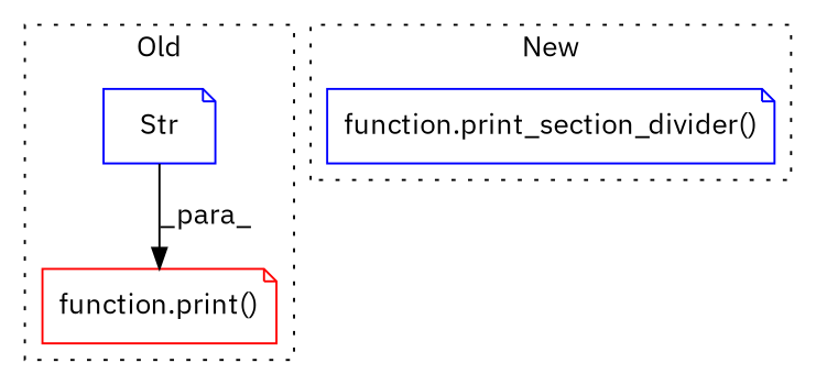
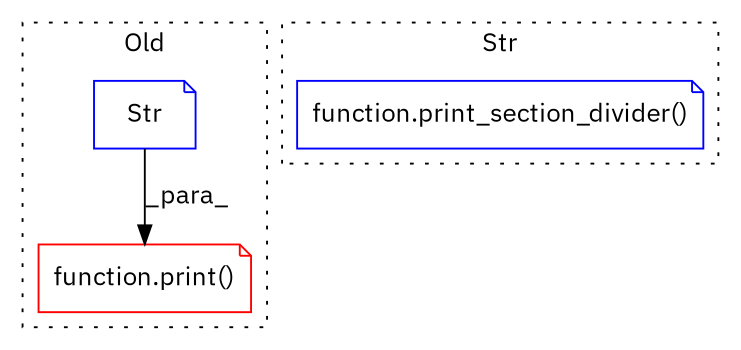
  digraph {
    fontname="IBM Plex Sans"
    node [a=75 shape=note color=blue fontname="IBM Plex Sans"]
    n1 [l="6,1" label="function.print()" s="2977,3135" color=red]
    n2 [a=66 l=152 label=Str s=2983]
    n3 [l=23 label="function.print_section_divider()" s=4055]
    subgraph cluster_1 {
      label=Old
      style=dotted
      n1
      n2
    }
    subgraph cluster_2 {
-     label=New
+     label=Str
      style=dotted
      n3
    }
    n2 -> n1 [label=_para_ fontname="IBM Plex Sans"]
  }
